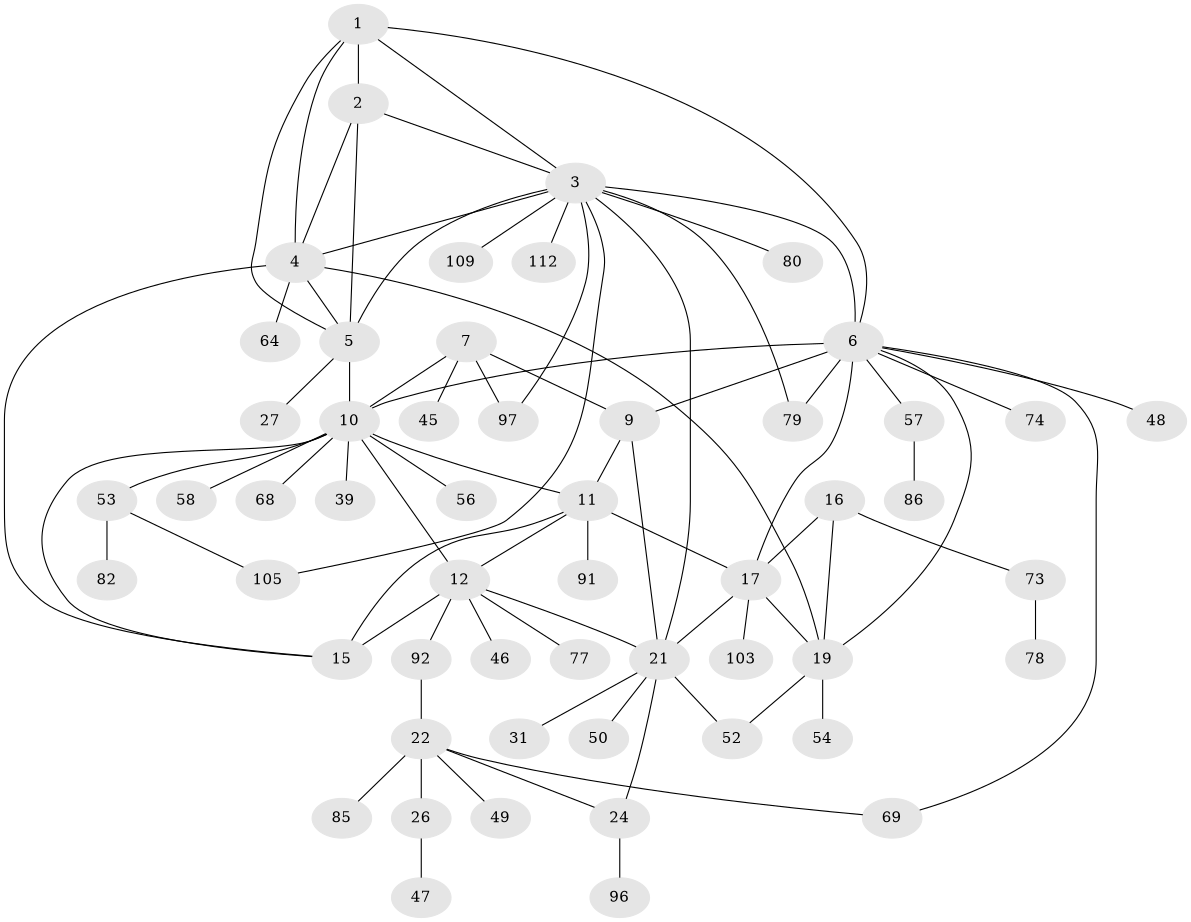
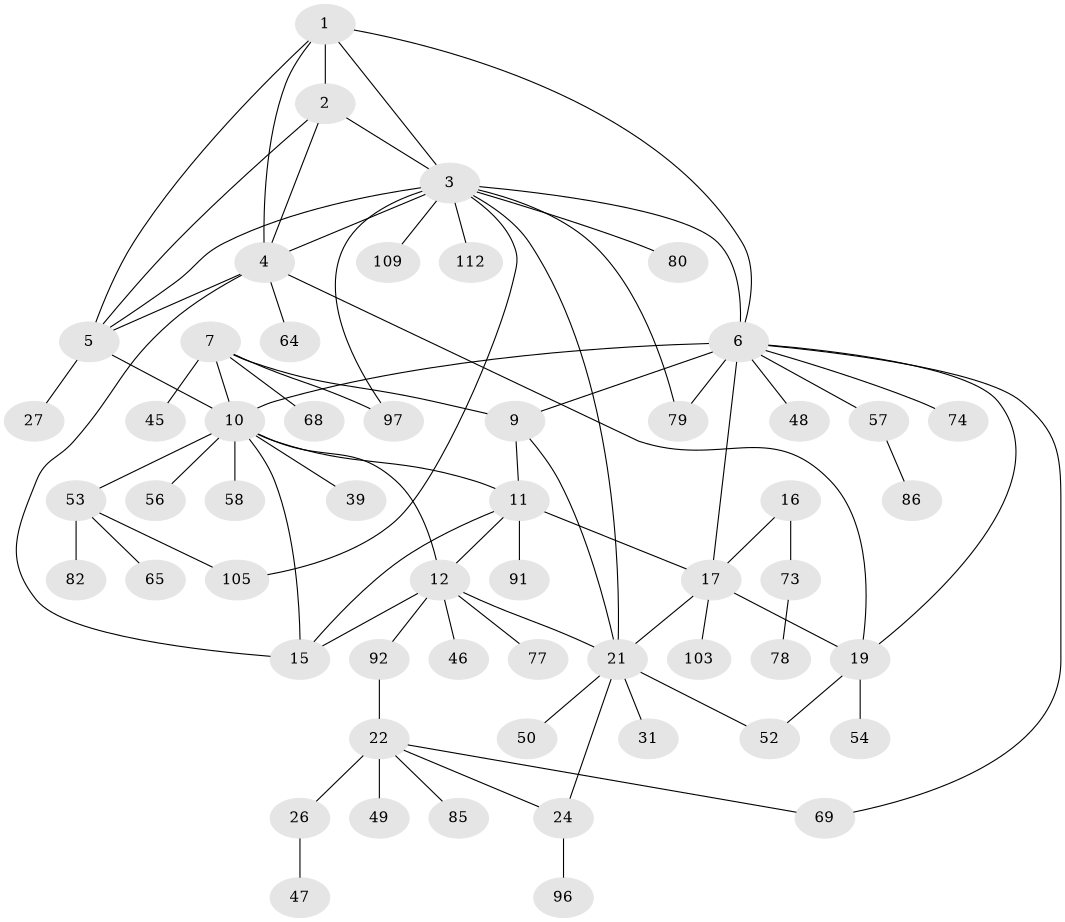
  graph {
    node [color=gray90 style=filled]
    2 [super="+101+107+43"]
    3 [super="+44+38"]
    4 [super="+90"]
    5 [super="+32+104"]
    1
    6 [super="+35+8+89+76"]
    21 [super="+23"]
    79
    80
    97
    105
    109
    112
    15 [super="+100"]
    19 [super="+28+20+30"]
    64 [super="+75"]
    10 [super="+62+14"]
    27 [super="+84"]
    9 [super="+40"]
    17 [super="+18+41+88"]
    48 [super="+108"]
    57 [super="+87"]
    69
    74 [super="+93"]
    52
    24 [super="+63"]
    31
    50
    54 [super="+72+60"]
    11
    12 [super="+13+66+34"]
    39 [super="+42"]
    53 [super="+61"]
    56
    n35 [label=58]
    68
    7 [super="+111"]
    45
    103
    86
    91
    46 [super="+51"]
    77
    92
+   65 [super="+83"]
    82
    22 [super="+55+25+37"]
    16 [super="+29+106+71"]
    73 [super="+99"]
    78
    26
    49
    85
    96
    47 [super="+94"]
    2 -- 3
    2 -- 4
    2 -- 5
    3 -- 4
    3 -- 5
    3 -- 6
    3 -- 21
    3 -- 79
    3 -- 80
    3 -- 97
    3 -- 105
    3 -- 109
    3 -- 112
    4 -- 5
    4 -- 15
    4 -- 19
    4 -- 64
    5 -- 10
    5 -- 27
    1 -- 2
    1 -- 3
    1 -- 4
    1 -- 5
    1 -- 6
    6 -- 79 [weight=2]
    6 -- 19
    6 -- 10 [weight=2]
    6 -- 9 [weight=2]
    6 -- 17
    6 -- 48
    6 -- 57
    6 -- 69
    6 -- 74
    21 -- 52
    21 -- 24 [weight=2]
    21 -- 31
    21 -- 50
    19 -- 52
    19 -- 54
    10 -- 15
    10 -- 11
    10 -- 12 [weight=2]
    10 -- 39
    10 -- 53
    10 -- 56
    10 -- n35
-   10 -- 68
+   7 -- 68
    9 -- 21
    9 -- 11
    17 -- 21
    17 -- 19 [weight=4]
    17 -- 103
    57 -- 86
    24 -- 96
    11 -- 15
    11 -- 17
    11 -- 12 [weight=2]
    11 -- 91
    12 -- 21
    12 -- 15 [weight=2]
    12 -- 46
    12 -- 77
    12 -- 92
    53 -- 105
+   53 -- 65
    53 -- 82
    7 -- 97
    7 -- 10
    7 -- 9
    7 -- 45
    92 -- 22 [weight=4]
    22 -- 69
    22 -- 24 [weight=2]
    22 -- 26
    22 -- 49
    22 -- 85
-   16 -- 19 [weight=2]
    16 -- 17 [weight=2]
    16 -- 73
    73 -- 78
    26 -- 47
  }
